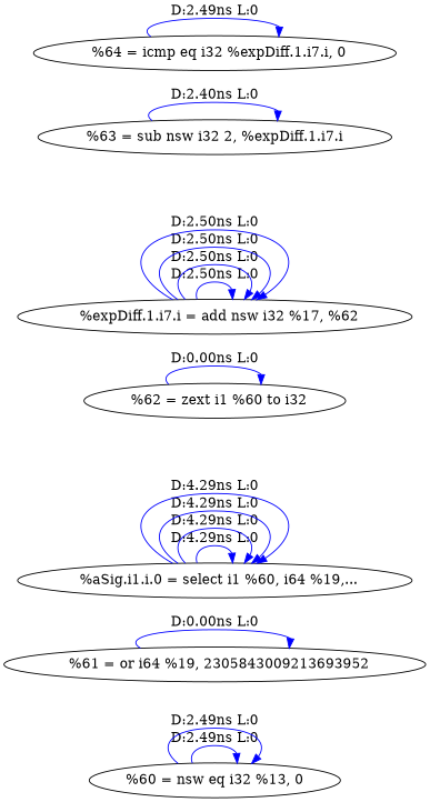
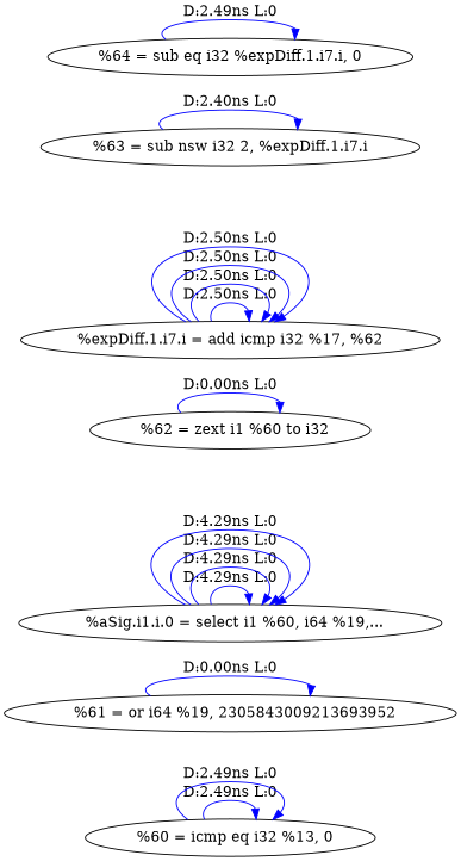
  digraph {
    rankdir=LR
    edge [color=blue]
-   n1 [label="%60 = nsw eq i32 %13, 0"]
+   n1 [label="  %60 = icmp eq i32 %13, 0"]
    n2 [label="  %61 = or i64 %19, 2305843009213693952"]
    n3 [label="  %aSig.i1.i.0 = select i1 %60, i64 %19,..."]
    n4 [label="  %62 = zext i1 %60 to i32"]
-   n5 [label="  %expDiff.1.i7.i = add nsw i32 %17, %62"]
+   n5 [label="%expDiff.1.i7.i = add icmp i32 %17, %62"]
    n6 [label="%63 = sub nsw i32 2, %expDiff.1.i7.i"]
-   n7 [label="  %64 = icmp eq i32 %expDiff.1.i7.i, 0"]
+   n7 [label="%64 = sub eq i32 %expDiff.1.i7.i, 0"]
    n1 -> n1 [label="D:2.49ns L:0"]
    n1 -> n1 [label="D:2.49ns L:0"]
    n2 -> n2 [label="D:0.00ns L:0"]
    n3 -> n3 [label="D:4.29ns L:0"]
    n3 -> n3 [label="D:4.29ns L:0"]
    n3 -> n3 [label="D:4.29ns L:0"]
    n3 -> n3 [label="D:4.29ns L:0"]
    n4 -> n4 [label="D:0.00ns L:0"]
    n5 -> n5 [label="D:2.50ns L:0"]
    n5 -> n5 [label="D:2.50ns L:0"]
    n5 -> n5 [label="D:2.50ns L:0"]
    n5 -> n5 [label="D:2.50ns L:0"]
    n6 -> n6 [label="D:2.40ns L:0"]
    n7 -> n7 [label="D:2.49ns L:0"]
  }
